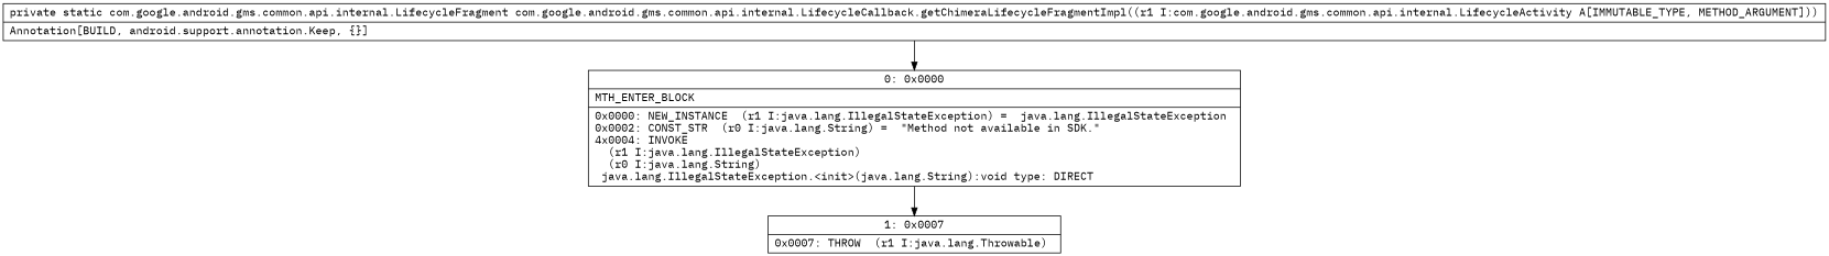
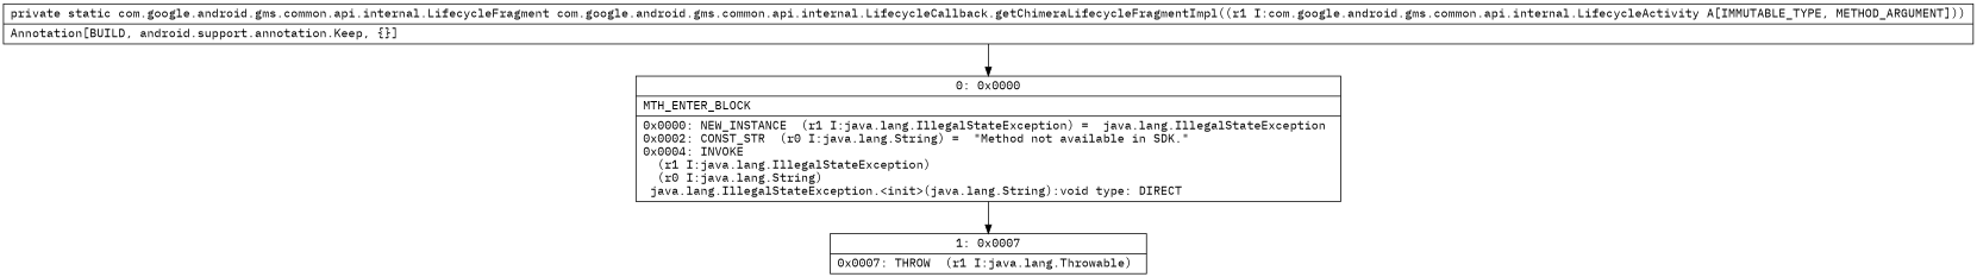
  digraph {
    fontname="IBM Plex Mono"
    node [shape=record fontname="IBM Plex Mono"]
    edge [fontname="IBM Plex Mono"]
-   n1 [label="{0\:\ 0x0000|MTH_ENTER_BLOCK\l|0x0000: NEW_INSTANCE  (r1 I:java.lang.IllegalStateException) =  java.lang.IllegalStateException \l0x0002: CONST_STR  (r0 I:java.lang.String) =  \"Method not available in SDK.\" \l4x0004: INVOKE  \l  (r1 I:java.lang.IllegalStateException)\l  (r0 I:java.lang.String)\l java.lang.IllegalStateException.\<init\>(java.lang.String):void type: DIRECT \l}"]
+   n1 [label="{0\:\ 0x0000|MTH_ENTER_BLOCK\l|0x0000: NEW_INSTANCE  (r1 I:java.lang.IllegalStateException) =  java.lang.IllegalStateException \l0x0002: CONST_STR  (r0 I:java.lang.String) =  \"Method not available in SDK.\" \l0x0004: INVOKE  \l  (r1 I:java.lang.IllegalStateException)\l  (r0 I:java.lang.String)\l java.lang.IllegalStateException.\<init\>(java.lang.String):void type: DIRECT \l}"]
    n2 [label="{1\:\ 0x0007|0x0007: THROW  (r1 I:java.lang.Throwable) \l}"]
    n3 [label="{private static com.google.android.gms.common.api.internal.LifecycleFragment com.google.android.gms.common.api.internal.LifecycleCallback.getChimeraLifecycleFragmentImpl((r1 I:com.google.android.gms.common.api.internal.LifecycleActivity A[IMMUTABLE_TYPE, METHOD_ARGUMENT]))  | Annotation[BUILD, android.support.annotation.Keep, \{\}]\l}"]
    n1 -> n2
    n3 -> n1
  }
